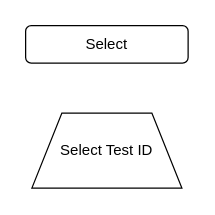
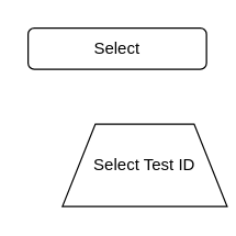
  <mxCell id="0" />
  <mxCell id="1" parent="0" />
  <mxCell id="2" value="Select" style="rounded=1;whiteSpace=wrap;html=1;" vertex="1" parent="1"><mxGeometry x="20" y="20" width="130" height="30" as="geometry" /></mxCell>
- <mxCell id="3" value="Select Test ID" style="shape=trapezoid;perimeter=trapezoidPerimeter;whiteSpace=wrap;html=1;" vertex="1" parent="1"><mxGeometry x="25" y="90" width="120" height="60" as="geometry" /></mxCell>
+ <mxCell id="3" value="Select Test ID" style="shape=trapezoid;perimeter=trapezoidPerimeter;whiteSpace=wrap;html=1;" vertex="1" parent="1"><mxGeometry x="45" y="90" width="120" height="60" as="geometry" /></mxCell>
